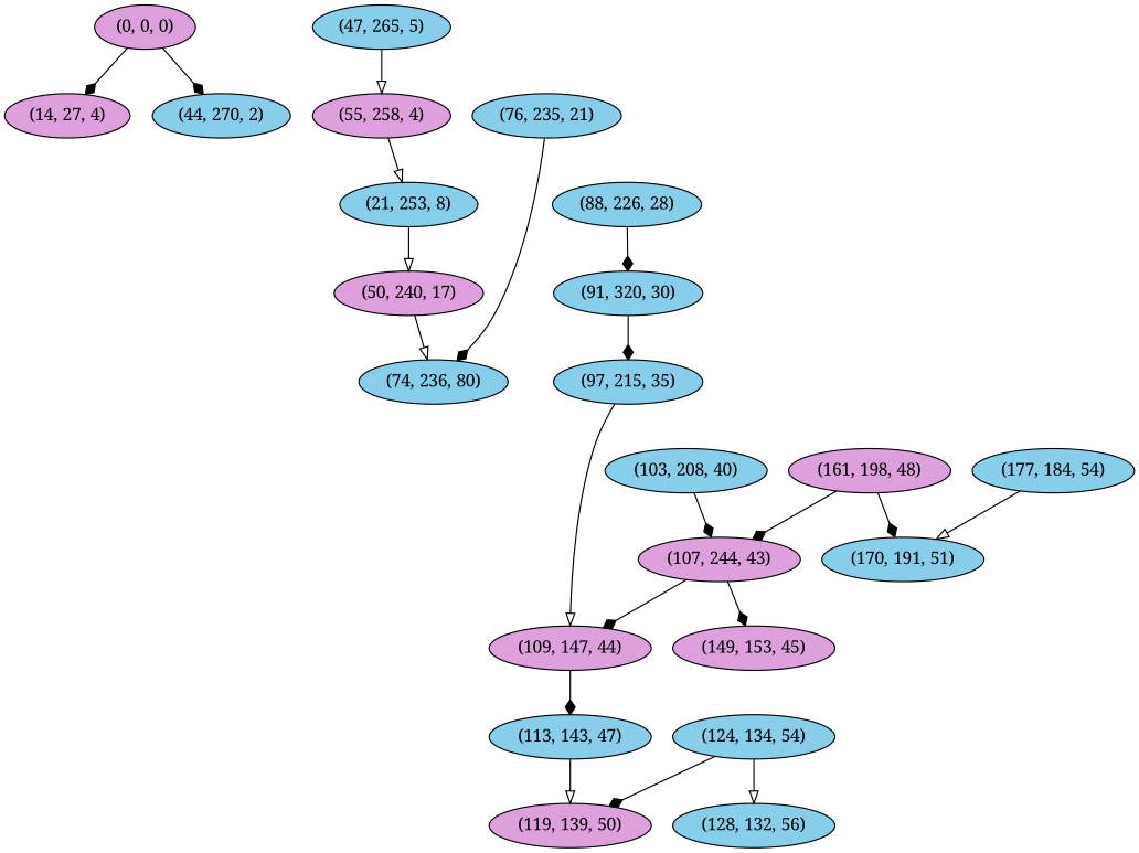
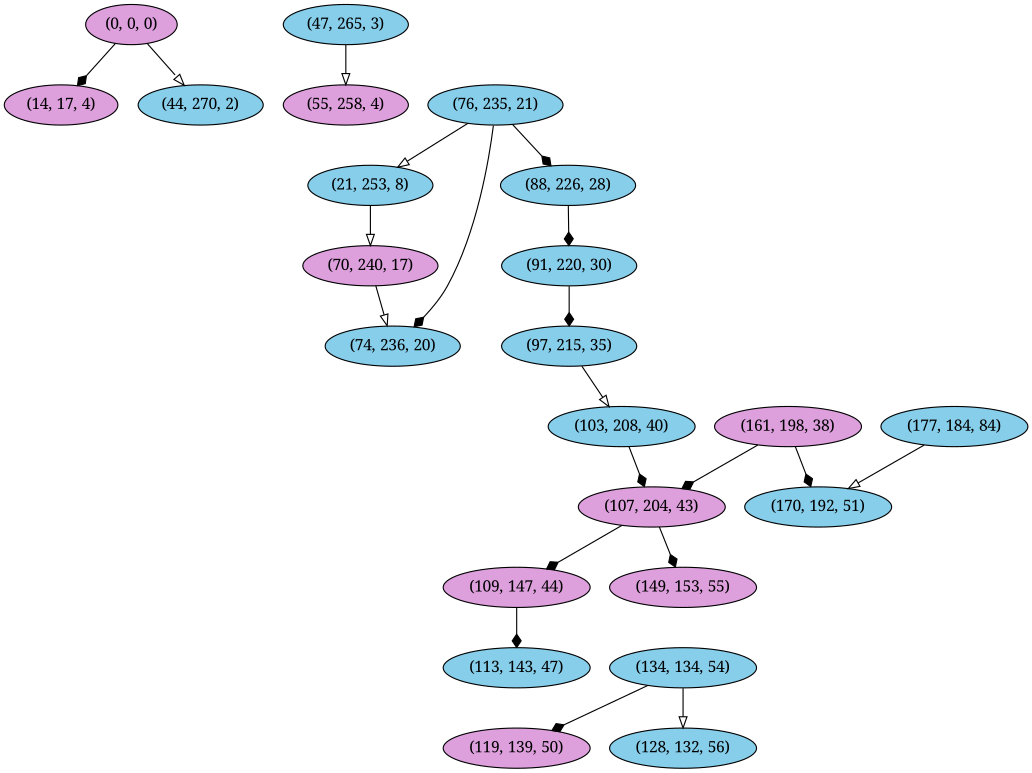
  digraph {
    fontname="Noto Serif"
    node [fillcolor=skyblue fontname="Noto Serif" style=filled]
    edge [arrowhead=diamond fontname="Noto Serif"]
    "(0, 0, 0)" [fillcolor=plum]
-   "(14, 17, 4)" [fillcolor=plum label="(14, 27, 4)"]
+   "(14, 17, 4)" [fillcolor=plum]
    "(44, 270, 2)"
    "(55, 258, 4)" [fillcolor=plum]
-   "(47, 265, 3)" [label="(47, 265, 5)"]
+   "(47, 265, 3)"
    n6 [label="(21, 253, 8)"]
-   "(70, 240, 17)" [fillcolor=plum label="(50, 240, 17)"]
-   "(74, 236, 20)" [label="(74, 236, 80)"]
+   "(70, 240, 17)" [fillcolor=plum]
+   "(74, 236, 20)"
    "(76, 235, 21)"
    "(88, 226, 28)"
-   "(91, 220, 30)" [label="(91, 320, 30)"]
+   "(91, 220, 30)"
    "(97, 215, 35)"
    "(103, 208, 40)"
-   "(107, 204, 43)" [fillcolor=plum label="(107, 244, 43)"]
+   "(107, 204, 43)" [fillcolor=plum]
    "(109, 147, 44)" [fillcolor=plum]
-   "(149, 153, 45)" [fillcolor=plum]
+   "(149, 153, 45)" [fillcolor=plum label="(149, 153, 55)"]
    "(113, 143, 47)"
-   "(161, 198, 48)" [fillcolor=plum]
-   "(170, 191, 51)"
+   "(161, 198, 48)" [fillcolor=plum label="(161, 198, 38)"]
+   "(170, 191, 51)" [label="(170, 192, 51)"]
    "(119, 139, 50)" [fillcolor=plum]
-   "(124, 134, 54)"
+   "(124, 134, 54)" [label="(134, 134, 54)"]
    n22 [label="(128, 132, 56)"]
-   "(177, 184, 54)"
+   "(177, 184, 54)" [label="(177, 184, 84)"]
    "(0, 0, 0)" -> "(14, 17, 4)"
-   "(0, 0, 0)" -> "(44, 270, 2)"
-   "(55, 258, 4)" -> n6 [arrowhead=onormal]
+   "(0, 0, 0)" -> "(44, 270, 2)" [arrowhead=onormal]
+   "(76, 235, 21)" -> n6 [arrowhead=onormal]
    "(47, 265, 3)" -> "(55, 258, 4)" [arrowhead=onormal]
    n6 -> "(70, 240, 17)" [arrowhead=onormal]
    "(70, 240, 17)" -> "(74, 236, 20)" [arrowhead=onormal]
    "(76, 235, 21)" -> "(74, 236, 20)"
+   "(76, 235, 21)" -> "(88, 226, 28)"
    "(88, 226, 28)" -> "(91, 220, 30)"
    "(91, 220, 30)" -> "(97, 215, 35)"
-   "(97, 215, 35)" -> "(109, 147, 44)" [arrowhead=onormal]
+   "(97, 215, 35)" -> "(103, 208, 40)" [arrowhead=onormal]
    "(103, 208, 40)" -> "(107, 204, 43)"
    "(107, 204, 43)" -> "(109, 147, 44)"
    "(107, 204, 43)" -> "(149, 153, 45)"
    "(109, 147, 44)" -> "(113, 143, 47)"
-   "(113, 143, 47)" -> "(119, 139, 50)" [arrowhead=onormal]
    "(161, 198, 48)" -> "(107, 204, 43)"
    "(161, 198, 48)" -> "(170, 191, 51)"
    "(124, 134, 54)" -> "(119, 139, 50)"
    "(124, 134, 54)" -> n22 [arrowhead=onormal]
    "(177, 184, 54)" -> "(170, 191, 51)" [arrowhead=onormal]
  }
